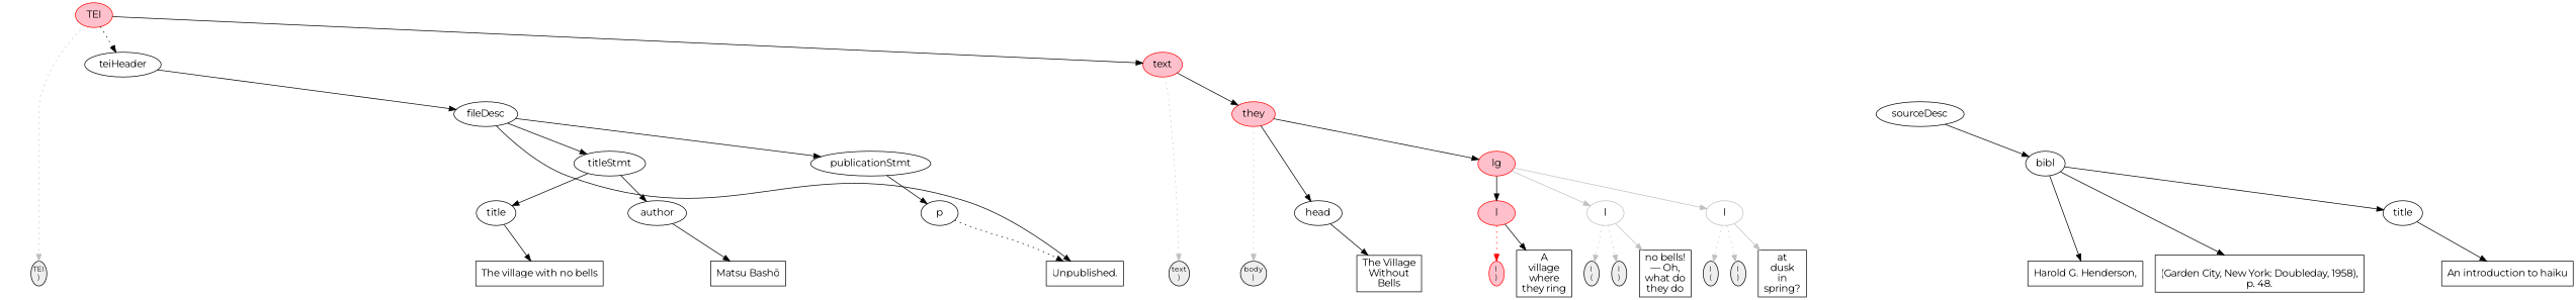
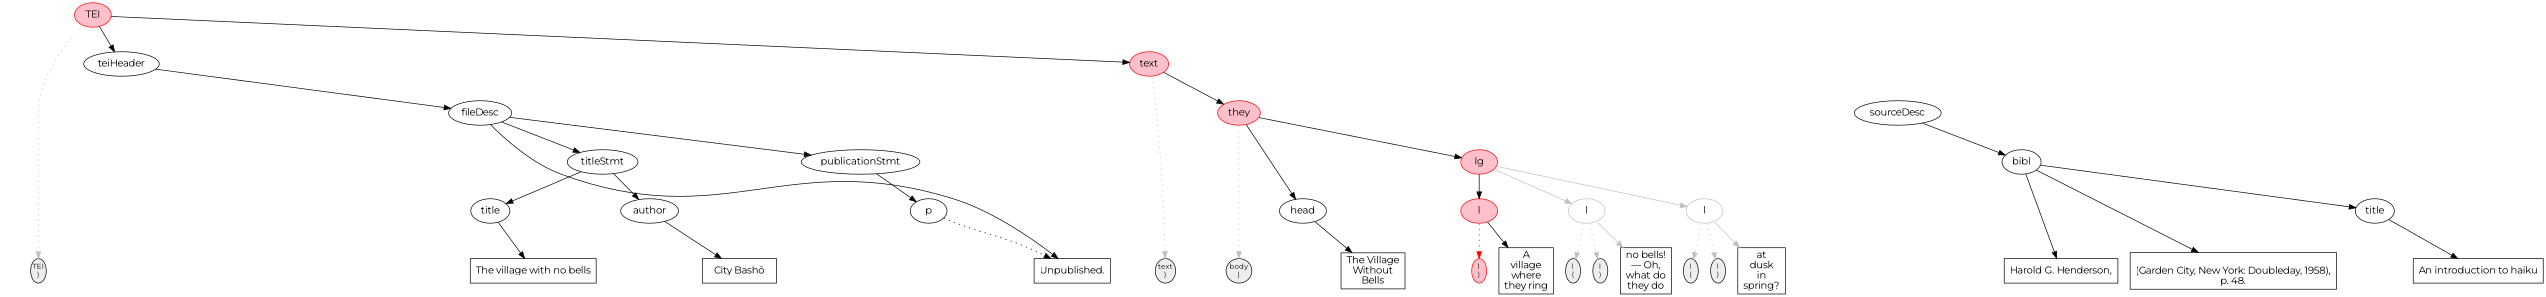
  digraph {
    fontname=Montserrat
    node [color=black fillcolor="#EEEEEE" fontname=Montserrat fontsize=11 margin=0 ordering=out shape=ellipse style=invis]
    edge [color=black fontname=Montserrat style=invis]
    n1 [color=transparent label="TEI\n(" width=0.3]
    n2 [label="TEI\n)" style=filled width=0.3]
    n3 [color=transparent label="teiHeader\n(" width=0.3]
    n4 [color=transparent label="teiHeader\n)" width=0.3]
    n5 [color=transparent label="fileDesc\n(" width=0.3]
    n6 [color=transparent label="fileDesc\n)" width=0.3]
    n7 [color=transparent label="titleStmt\n(" width=0.3]
    n8 [color=transparent label="titleStmt\n)" width=0.3]
    n9 [color=transparent label="title\n(" width=0.3]
    n10 [color=transparent label="title\n)" width=0.3]
    n11 [label="The village with no bells" shape=box fillcolor="" fontsize="" margin="" style=""]
    n12 [color=transparent label="author\n(" width=0.3]
    n13 [color=transparent label="author\n)" width=0.3]
-   n14 [label="Matsu Bashō" shape=box fillcolor="" fontsize="" margin="" style=""]
+   n14 [label="City Bashō" shape=box fillcolor="" fontsize="" margin="" style=""]
    n15 [color=transparent label="publicationStmt\n(" width=0.3]
    n16 [color=transparent label="publicationStmt\n)" width=0.3]
    n17 [color=transparent label="p\n(" width=0.3]
    n18 [color=transparent label="p\n)" width=0.3]
    n19 [label="Unpublished." shape=box fillcolor="" fontsize="" margin="" style=""]
    n20 [color=transparent label="sourceDesc\n(" width=0.3]
    n21 [color=transparent label="sourceDesc\n)" width=0.3]
    n22 [color=transparent label="bibl\n(" width=0.3]
    n23 [color=transparent label="bibl\n)" width=0.3]
    n24 [label="Harold G. Henderson,\n" shape=box fillcolor="" fontsize="" margin="" style=""]
    n25 [color=transparent label="title\n(" width=0.3]
    n26 [color=transparent label="title\n)" width=0.3]
    n27 [label="An introduction to haiku" shape=box fillcolor="" fontsize="" margin="" style=""]
    n28 [label="\n(Garden City, New York: Doubleday, 1958),\np. 48." shape=box fillcolor="" fontsize="" margin="" style=""]
    n29 [color=transparent label="text\n(" width=0.3]
    n30 [label="text\n)" style=filled width=0.3]
    n31 [color=transparent label="body\n(" width=0.3]
    n32 [label="body\n)" style=filled width=0.3]
    n33 [color=transparent label="head\n(" width=0.3]
    n34 [color=transparent label="head\n)" width=0.3]
    n35 [label="The Village\nWithout\nBells" shape=box fillcolor="" fontsize="" margin="" style=""]
    n36 [color=transparent label="lg\n(" width=0.3]
    n37 [color=transparent label="l\n(" width=0.3]
    n38 [color=red fillcolor=pink label="l\n)" style=filled width=0.3]
    n39 [label="A\nvillage\nwhere\nthey ring" shape=box fillcolor="" fontsize="" margin="" style=""]
    n40 [label="l\n(" style=filled width=0.3]
    n41 [label="l\n)" style=filled width=0.3]
    n42 [label="no bells!\n— Oh,\nwhat do\nthey do" shape=box fillcolor="" fontsize="" margin="" style=""]
    n43 [label="l\n(" style=filled width=0.3]
    n44 [label="l\n)" style=filled width=0.3]
    n45 [label="at\ndusk\nin\nspring?" shape=box fillcolor="" fontsize="" margin="" style=""]
    n46 [color=red fillcolor=pink label=TEI shape=oval style=filled fontsize="" margin=""]
    n47 [label=teiHeader shape=oval fillcolor="" fontsize="" margin="" style=""]
    n48 [color=red fillcolor=pink label=text shape=oval style=filled fontsize="" margin=""]
    n49 [label=fileDesc shape=oval fillcolor="" fontsize="" margin="" style=""]
    n50 [color=red fillcolor=pink label=they shape=oval style=filled fontsize="" margin=""]
    n51 [label=titleStmt shape=oval fillcolor="" fontsize="" margin="" style=""]
    n52 [label=publicationStmt shape=oval fillcolor="" fontsize="" margin="" style=""]
    n53 [label=title shape=oval fillcolor="" fontsize="" margin="" style=""]
    n54 [label=author shape=oval fillcolor="" fontsize="" margin="" style=""]
    n55 [label=p shape=oval fillcolor="" fontsize="" margin="" style=""]
    n56 [label=sourceDesc shape=oval fillcolor="" fontsize="" margin="" style=""]
    n57 [label=bibl shape=oval fillcolor="" fontsize="" margin="" style=""]
    n58 [label=title shape=oval fillcolor="" fontsize="" margin="" style=""]
    n59 [label=head shape=oval fillcolor="" fontsize="" margin="" style=""]
    n60 [color=red fillcolor=pink label=lg shape=oval style=filled fontsize="" margin=""]
    n61 [color=red fillcolor=pink label=l shape=oval style=filled fontsize="" margin=""]
    n62 [color=gray label=l shape=oval fillcolor="" fontsize="" margin="" style=""]
    n63 [color=gray label=l shape=oval fillcolor="" fontsize="" margin="" style=""]
    subgraph sub_1 {
      rank=same
      n1
      n2
      n3
      n4
      n5
      n6
      n7
      n8
      n9
      n10
      n11
      n12
      n13
      n14
      n15
      n16
      n17
      n18
      n19
      n20
      n21
      n22
      n23
      n24
      n25
      n26
      n27
      n28
      n29
      n30
      n31
      n32
      n33
      n34
      n35
      n36
      n37
      n38
      n39
      n40
      n41
      n42
      n43
      n44
      n45
    }
    n46 -> n1 [arrowhead=none color=red]
    n46 -> n2 [color=gray style=dotted]
-   n46 -> n47 [style=dotted]
+   n46 -> n47 [style=solid]
    n46 -> n48 [style=solid]
    n47 -> n3 [arrowhead=none]
    n47 -> n4 [arrowhead=none]
    n47 -> n49 [style=solid]
    n48 -> n29 [arrowhead=none color=red]
    n48 -> n30 [color=gray style=dotted]
    n48 -> n50 [style=solid]
    n49 -> n5 [arrowhead=none]
    n49 -> n6 [arrowhead=none]
    n49 -> n19 [style=solid]
    n49 -> n51 [style=solid]
    n49 -> n52 [style=solid]
    n50 -> n31 [arrowhead=none color=red]
    n50 -> n32 [color=gray style=dotted]
    n50 -> n59 [style=solid]
    n50 -> n60 [style=solid]
    n51 -> n7 [arrowhead=none]
    n51 -> n8 [arrowhead=none]
    n51 -> n53 [style=solid]
    n51 -> n54 [style=solid]
    n52 -> n15 [arrowhead=none]
    n52 -> n16 [arrowhead=none]
    n52 -> n55 [style=solid]
    n53 -> n9 [arrowhead=none]
    n53 -> n10 [arrowhead=none]
    n53 -> n11 [style=solid]
    n54 -> n12 [arrowhead=none]
    n54 -> n13 [arrowhead=none]
    n54 -> n14 [style=solid]
    n55 -> n17 [arrowhead=none]
    n55 -> n18 [arrowhead=none]
    n55 -> n19 [style=dotted]
    n56 -> n20 [arrowhead=none]
    n56 -> n21 [arrowhead=none]
    n56 -> n57 [style=solid]
    n57 -> n22 [arrowhead=none]
    n57 -> n23 [arrowhead=none]
    n57 -> n24 [style=solid]
    n57 -> n28 [style=solid]
    n57 -> n58 [style=solid]
    n58 -> n25 [arrowhead=none]
    n58 -> n26 [arrowhead=none]
    n58 -> n27 [style=solid]
    n59 -> n33 [arrowhead=none]
    n59 -> n34 [arrowhead=none]
    n59 -> n35 [style=solid]
    n60 -> n36 [arrowhead=none color=red]
    n60 -> n61 [style=solid]
    n60 -> n62 [color=gray style=solid]
    n60 -> n63 [color=gray style=solid]
    n61 -> n37 [arrowhead=none color=red]
    n61 -> n38 [color=red style=dotted]
    n61 -> n39 [style=solid]
    n62 -> n40 [color=gray style=dotted]
    n62 -> n41 [color=gray style=dotted]
    n62 -> n42 [color=gray style=solid]
    n63 -> n43 [color=gray style=dotted]
    n63 -> n44 [color=gray style=dotted]
    n63 -> n45 [color=gray style=solid]
  }
